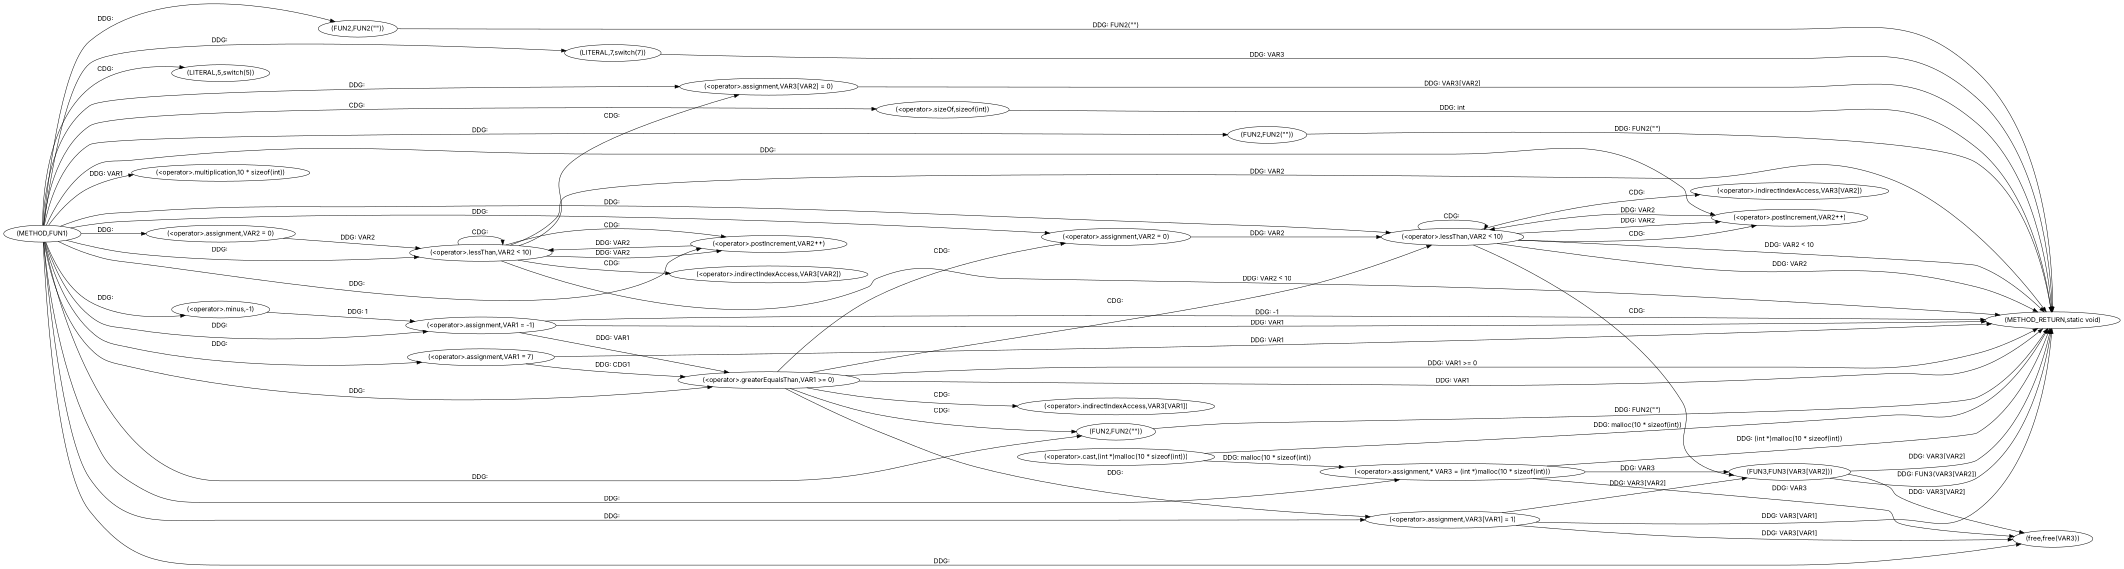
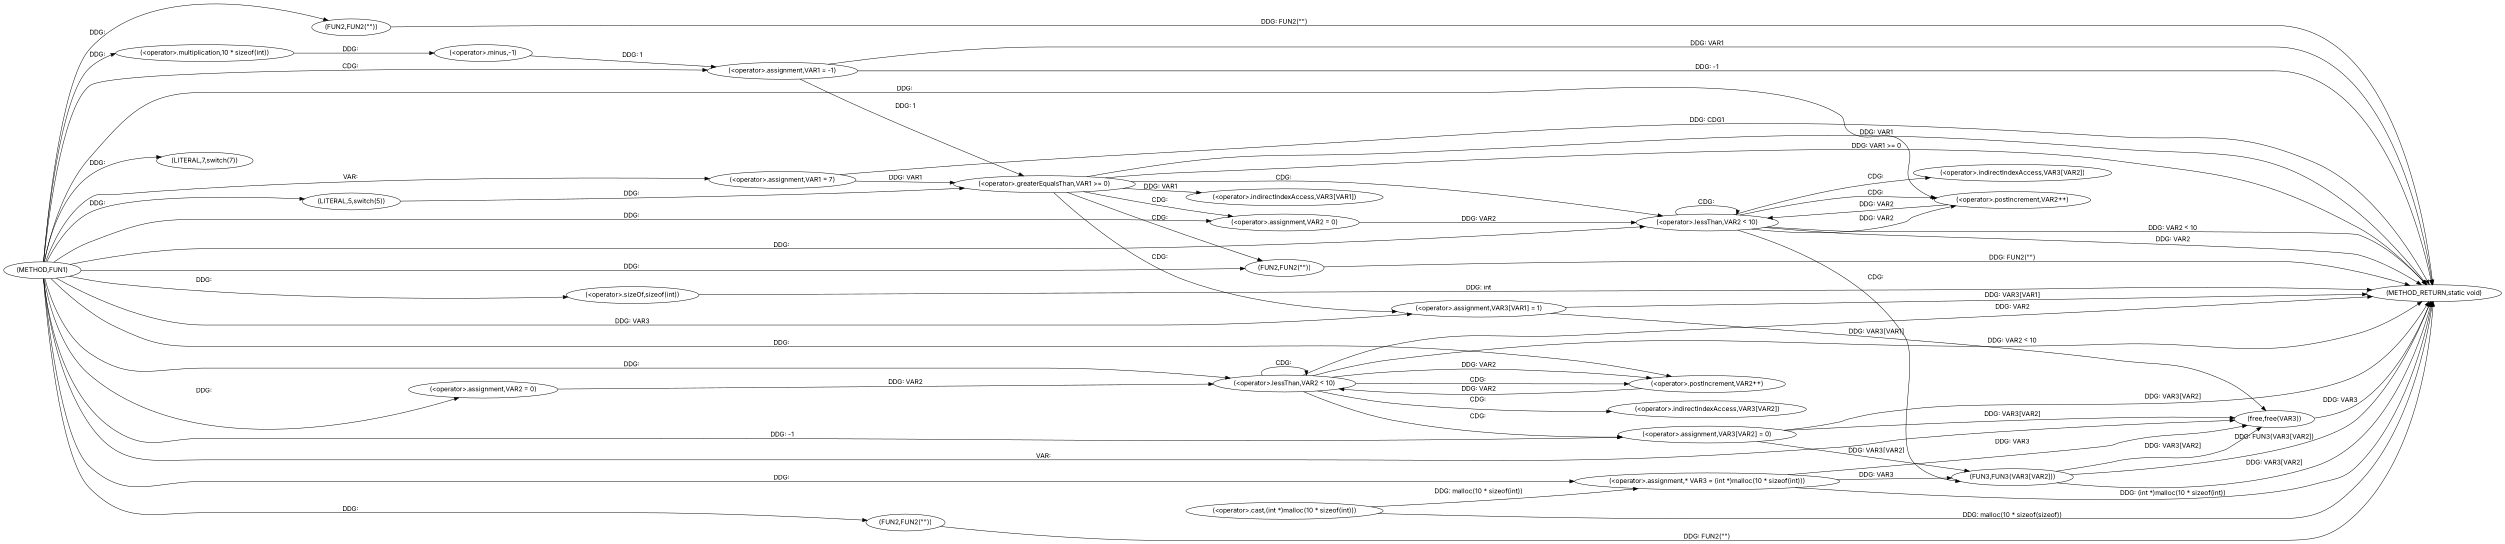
  digraph {
    fontname=Inter
    rankdir=LR
    node [fontname=Inter]
    edge [fontname=Inter]
    n1 [label="(METHOD,FUN1)"]
    n2 [label="(<operator>.assignment,VAR1 = -1)"]
    n3 [label="(<operator>.minus,-1)"]
    n4 [label="(LITERAL,5,switch(5))"]
    n5 [label="(FUN2,FUN2(\"\"))"]
    n6 [label="(<operator>.assignment,VAR1 = 7)"]
    n7 [label="(LITERAL,7,switch(7))"]
    n8 [label="(<operator>.assignment,* VAR3 = (int *)malloc(10 * sizeof(int)))"]
    n9 [label="(<operator>.multiplication,10 * sizeof(int))"]
    n10 [label="(<operator>.sizeOf,sizeof(int))"]
    n11 [label="(<operator>.assignment,VAR2 = 0)"]
    n12 [label="(<operator>.lessThan,VAR2 < 10)"]
    n13 [label="(<operator>.postIncrement,VAR2++)"]
    n14 [label="(<operator>.assignment,VAR3[VAR2] = 0)"]
    n15 [label="(<operator>.greaterEqualsThan,VAR1 >= 0)"]
    n16 [label="(<operator>.assignment,VAR3[VAR1] = 1)"]
    n17 [label="(<operator>.assignment,VAR2 = 0)"]
    n18 [label="(<operator>.lessThan,VAR2 < 10)"]
    n19 [label="(<operator>.postIncrement,VAR2++)"]
    n20 [label="(FUN2,FUN2(\"\"))"]
    n21 [label="(free,free(VAR3))"]
    n22 [label="(FUN2,FUN2(\"\"))"]
    n23 [label="(METHOD_RETURN,static void)"]
    n24 [label="(FUN3,FUN3(VAR3[VAR2]))"]
    n25 [label="(<operator>.indirectIndexAccess,VAR3[VAR2])"]
    n26 [label="(<operator>.indirectIndexAccess,VAR3[VAR1])"]
    n27 [label="(<operator>.indirectIndexAccess,VAR3[VAR2])"]
    n28 [label="(<operator>.cast,(int *)malloc(10 * sizeof(int)))"]
-   n1 -> n2 [label="DDG: "]
-   n1 -> n3 [label="DDG: "]
-   n1 -> n4 [label="CDG: "]
+   n1 -> n2 [label="CDG: "]
+   n9 -> n3 [label="DDG: "]
+   n1 -> n4 [label="DDG: "]
    n1 -> n5 [label="DDG: "]
-   n1 -> n6 [label="DDG: "]
+   n1 -> n6 [label="VAR: "]
    n1 -> n7 [label="DDG: "]
    n1 -> n8 [label="DDG: "]
-   n1 -> n9 [label="DDG: VAR1"]
-   n1 -> n10 [label="CDG: "]
+   n1 -> n9 [label="DDG: "]
+   n1 -> n10 [label="DDG: "]
    n1 -> n11 [label="DDG: "]
    n1 -> n12 [label="DDG: "]
    n1 -> n13 [label="DDG: "]
-   n1 -> n14 [label="DDG: "]
-   n1 -> n15 [label="DDG: "]
-   n1 -> n16 [label="DDG: "]
+   n1 -> n14 [label="DDG: -1"]
+   n4 -> n15 [label="DDG: "]
+   n1 -> n16 [label="DDG: VAR3"]
    n1 -> n17 [label="DDG: "]
    n1 -> n18 [label="DDG: "]
    n1 -> n19 [label="DDG: "]
    n1 -> n20 [label="DDG: "]
-   n1 -> n21 [label="DDG: "]
+   n1 -> n21 [label="VAR: "]
    n1 -> n22 [label="DDG: "]
-   n2 -> n15 [label="DDG: VAR1"]
+   n2 -> n15 [label="DDG: 1"]
    n2 -> n23 [label="DDG: -1"]
    n2 -> n23 [label="DDG: VAR1"]
    n3 -> n2 [label="DDG: 1"]
    n5 -> n23 [label="DDG: FUN2(\"\")"]
-   n6 -> n15 [label="DDG: CDG1"]
-   n6 -> n23 [label="DDG: VAR1"]
+   n6 -> n15 [label="DDG: VAR1"]
+   n6 -> n23 [label="DDG: CDG1"]
    n8 -> n21 [label="DDG: VAR3"]
    n8 -> n23 [label="DDG: (int *)malloc(10 * sizeof(int))"]
    n8 -> n24 [label="DDG: VAR3"]
    n10 -> n23 [label="DDG: int"]
    n11 -> n12 [label="DDG: VAR2"]
    n12 -> n12 [label="CDG: "]
    n12 -> n13 [label="DDG: VAR2"]
    n12 -> n13 [label="CDG: "]
    n12 -> n14 [label="CDG: "]
    n12 -> n23 [label="DDG: VAR2 < 10"]
    n12 -> n23 [label="DDG: VAR2"]
    n12 -> n25 [label="CDG: "]
    n13 -> n12 [label="DDG: VAR2"]
+   n14 -> n21 [label="DDG: VAR3[VAR2]"]
    n14 -> n23 [label="DDG: VAR3[VAR2]"]
-   n16 -> n24 [label="DDG: VAR3[VAR2]"]
-   n15 -> n16 [label="DDG: "]
+   n14 -> n24 [label="DDG: VAR3[VAR2]"]
+   n15 -> n16 [label="CDG: "]
    n15 -> n17 [label="CDG: "]
    n15 -> n18 [label="CDG: "]
    n15 -> n20 [label="CDG: "]
    n15 -> n23 [label="DDG: VAR1 >= 0"]
    n15 -> n23 [label="DDG: VAR1"]
-   n15 -> n26 [label="CDG: "]
+   n15 -> n26 [label="DDG: VAR1"]
    n16 -> n21 [label="DDG: VAR3[VAR1]"]
    n16 -> n23 [label="DDG: VAR3[VAR1]"]
    n17 -> n18 [label="DDG: VAR2"]
    n18 -> n18 [label="CDG: "]
    n18 -> n19 [label="DDG: VAR2"]
    n18 -> n19 [label="CDG: "]
    n18 -> n23 [label="DDG: VAR2 < 10"]
    n18 -> n23 [label="DDG: VAR2"]
    n18 -> n24 [label="CDG: "]
    n18 -> n27 [label="CDG: "]
    n19 -> n18 [label="DDG: VAR2"]
    n20 -> n23 [label="DDG: FUN2(\"\")"]
-   n7 -> n23 [label="DDG: VAR3"]
+   n21 -> n23 [label="DDG: VAR3"]
    n22 -> n23 [label="DDG: FUN2(\"\")"]
    n24 -> n21 [label="DDG: VAR3[VAR2]"]
    n24 -> n23 [label="DDG: FUN3(VAR3[VAR2])"]
    n24 -> n23 [label="DDG: VAR3[VAR2]"]
    n28 -> n8 [label="DDG: malloc(10 * sizeof(int))"]
-   n28 -> n23 [label="DDG: malloc(10 * sizeof(int))"]
+   n28 -> n23 [label="DDG: malloc(10 * sizeof(sizeof))"]
  }
